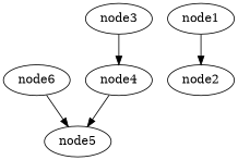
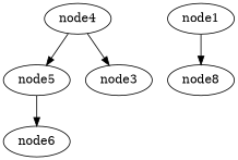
  digraph {
    fontname="DejaVu Serif"
    node [fontname="DejaVu Serif"]
    edge [fontname="DejaVu Serif"]
    node5
    node6
    node4
    node3
    node1
-   node2
-   node6 -> node5
+   node2 [label=node8]
+   node5 -> node6
    node4 -> node5
-   node3 -> node4
+   node4 -> node3
    node1 -> node2
  }
